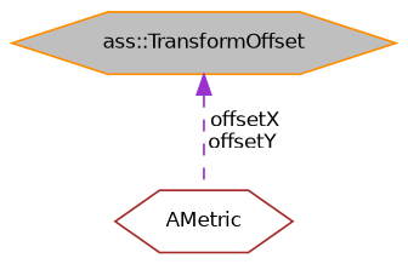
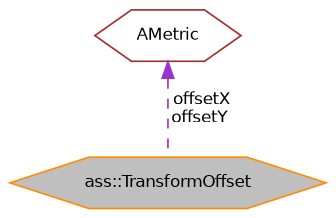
  digraph {
    node [fontname=Helvetica fontsize=10 shape=hexagon style=filled]
    n1 [color=darkorange fillcolor=grey75 fontcolor=black height=0.2 label="ass::TransformOffset" width=0.4]
    n2 [color=brown fillcolor=white height=0.2 label=AMetric width=0.4]
-   n1 -> n2 [color=darkorchid3 dir=back fontname=Helvetica fontsize=10 label=" offsetX\noffsetY" labelfontname=Helvetica labelfontsize=10 style=dashed]
+   n2 -> n1 [color=darkorchid3 dir=back fontname=Helvetica fontsize=10 label=" offsetX\noffsetY" labelfontname=Helvetica labelfontsize=10 style=dashed]
  }
